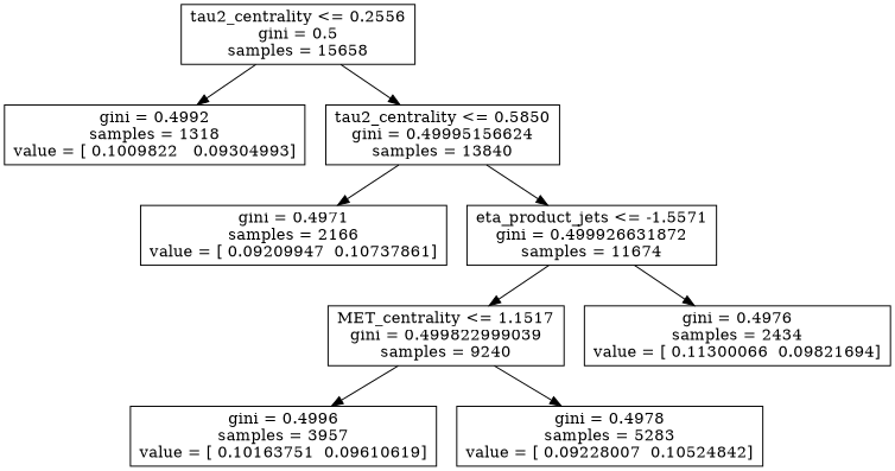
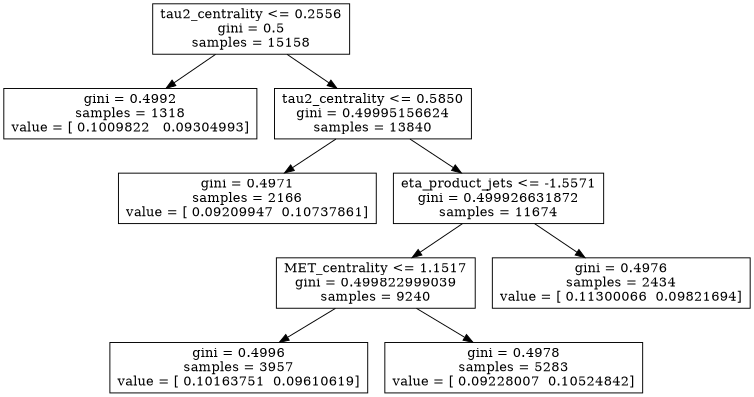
  digraph {
    node [shape=box]
-   n1 [label="tau2_centrality <= 0.2556\ngini = 0.5\nsamples = 15658"]
+   n1 [label="tau2_centrality <= 0.2556\ngini = 0.5\nsamples = 15158"]
    n2 [label="gini = 0.4992\nsamples = 1318\nvalue = [ 0.1009822   0.09304993]"]
    n3 [label="tau2_centrality <= 0.5850\ngini = 0.49995156624\nsamples = 13840"]
    n4 [label="gini = 0.4971\nsamples = 2166\nvalue = [ 0.09209947  0.10737861]"]
    n5 [label="eta_product_jets <= -1.5571\ngini = 0.499926631872\nsamples = 11674"]
    n6 [label="MET_centrality <= 1.1517\ngini = 0.499822999039\nsamples = 9240"]
    n7 [label="gini = 0.4976\nsamples = 2434\nvalue = [ 0.11300066  0.09821694]"]
    n8 [label="gini = 0.4996\nsamples = 3957\nvalue = [ 0.10163751  0.09610619]"]
    n9 [label="gini = 0.4978\nsamples = 5283\nvalue = [ 0.09228007  0.10524842]"]
    n1 -> n2
    n1 -> n3
    n3 -> n4
    n3 -> n5
    n5 -> n6
    n5 -> n7
    n6 -> n8
    n6 -> n9
  }
